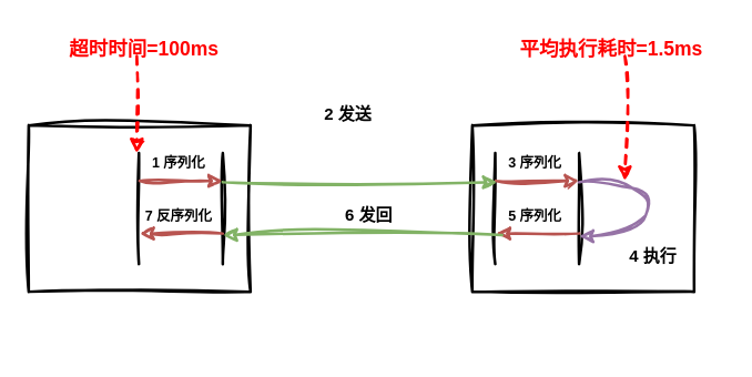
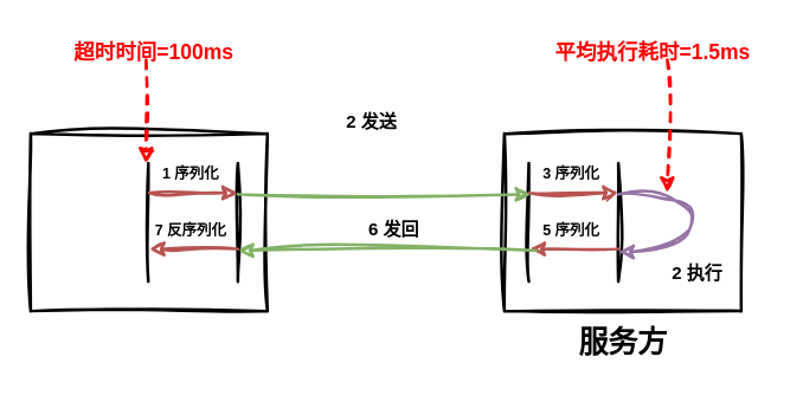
  <mxCell id="0" />
  <mxCell id="1" parent="0" />
  <mxCell id="2" value="" style="rounded=0;whiteSpace=wrap;html=1;fillColor=none;strokeWidth=2;sketch=1;curveFitting=1;jiggle=2;" vertex="1" parent="1"><mxGeometry x="20" y="90" width="160" height="120" as="geometry" /></mxCell>
  <mxCell id="3" value="" style="endArrow=none;html=1;rounded=0;strokeWidth=2;sketch=1;curveFitting=1;jiggle=2;" edge="1" parent="1"><mxGeometry width="50" height="50" relative="1" as="geometry"><mxPoint x="99.5" y="190" as="sourcePoint" /><mxPoint x="99.5" y="110" as="targetPoint" /></mxGeometry></mxCell>
  <mxCell id="4" value="" style="endArrow=none;html=1;rounded=0;strokeWidth=2;sketch=1;curveFitting=1;jiggle=2;" edge="1" parent="1"><mxGeometry width="50" height="50" relative="1" as="geometry"><mxPoint x="160" y="190" as="sourcePoint" /><mxPoint x="160" y="110" as="targetPoint" /></mxGeometry></mxCell>
  <mxCell id="5" value="&lt;font size=&quot;1&quot; style=&quot;&quot;&gt;&lt;b style=&quot;&quot;&gt;1 序列化&lt;/b&gt;&lt;/font&gt;" style="text;html=1;align=center;verticalAlign=middle;resizable=0;points=[];autosize=1;strokeColor=none;fillColor=none;sketch=1;curveFitting=1;jiggle=2;" vertex="1" parent="1"><mxGeometry x="93" y="102" width="70" height="30" as="geometry" /></mxCell>
  <mxCell id="6" value="" style="endArrow=classic;html=1;rounded=0;strokeWidth=2;sketch=1;curveFitting=1;jiggle=2;fillColor=#f8cecc;strokeColor=#b85450;" edge="1" parent="1"><mxGeometry width="50" height="50" relative="1" as="geometry"><mxPoint x="100" y="130" as="sourcePoint" /><mxPoint x="160" y="130" as="targetPoint" /></mxGeometry></mxCell>
  <mxCell id="7" value="" style="rounded=0;whiteSpace=wrap;html=1;fillColor=none;strokeWidth=2;sketch=1;curveFitting=1;jiggle=2;" vertex="1" parent="1"><mxGeometry x="340" y="90" width="160" height="120" as="geometry" /></mxCell>
  <mxCell id="8" value="" style="endArrow=none;html=1;rounded=0;strokeWidth=2;sketch=1;curveFitting=1;jiggle=2;" edge="1" parent="1"><mxGeometry width="50" height="50" relative="1" as="geometry"><mxPoint x="356.5" y="190" as="sourcePoint" /><mxPoint x="356.5" y="110" as="targetPoint" /></mxGeometry></mxCell>
  <mxCell id="9" value="" style="endArrow=none;html=1;rounded=0;strokeWidth=2;sketch=1;curveFitting=1;jiggle=2;" edge="1" parent="1"><mxGeometry width="50" height="50" relative="1" as="geometry"><mxPoint x="417" y="190" as="sourcePoint" /><mxPoint x="417" y="110" as="targetPoint" /></mxGeometry></mxCell>
  <mxCell id="10" value="&lt;font size=&quot;1&quot; style=&quot;&quot;&gt;&lt;b style=&quot;&quot;&gt;3 序列化&lt;/b&gt;&lt;/font&gt;" style="text;html=1;align=center;verticalAlign=middle;resizable=0;points=[];autosize=1;strokeColor=none;fillColor=none;sketch=1;curveFitting=1;jiggle=2;" vertex="1" parent="1"><mxGeometry x="345" y="102" width="80" height="30" as="geometry" /></mxCell>
  <mxCell id="11" value="" style="endArrow=classic;html=1;rounded=0;strokeWidth=2;sketch=1;curveFitting=1;jiggle=2;fillColor=#f8cecc;strokeColor=#b85450;" edge="1" parent="1"><mxGeometry width="50" height="50" relative="1" as="geometry"><mxPoint x="357" y="130" as="sourcePoint" /><mxPoint x="417" y="130" as="targetPoint" /></mxGeometry></mxCell>
  <mxCell id="12" value="" style="endArrow=classic;html=1;rounded=0;strokeWidth=2;entryX=0.163;entryY=0.967;entryDx=0;entryDy=0;entryPerimeter=0;sketch=1;curveFitting=1;jiggle=2;fillColor=#d5e8d4;strokeColor=#82b366;" edge="1" parent="1" target="10"><mxGeometry width="50" height="50" relative="1" as="geometry"><mxPoint x="160" y="131" as="sourcePoint" /><mxPoint x="220" y="131" as="targetPoint" /></mxGeometry></mxCell>
  <mxCell id="13" value="" style="curved=1;endArrow=classic;html=1;rounded=0;exitX=0.9;exitY=0.967;exitDx=0;exitDy=0;exitPerimeter=0;strokeWidth=2;sketch=1;curveFitting=1;jiggle=2;fillColor=#e1d5e7;strokeColor=#9673a6;" edge="1" parent="1" source="10"><mxGeometry width="50" height="50" relative="1" as="geometry"><mxPoint x="180" y="380" as="sourcePoint" /><mxPoint x="417" y="170" as="targetPoint" /><Array as="points"><mxPoint x="440" y="130" /><mxPoint x="470" y="140" /><mxPoint x="460" y="170" /></Array></mxGeometry></mxCell>
  <mxCell id="14" value="&lt;font size=&quot;1&quot; style=&quot;&quot;&gt;&lt;b style=&quot;&quot;&gt;7 反序列化&lt;/b&gt;&lt;/font&gt;" style="text;html=1;align=center;verticalAlign=middle;resizable=0;points=[];autosize=1;strokeColor=none;fillColor=none;sketch=1;curveFitting=1;jiggle=2;" vertex="1" parent="1"><mxGeometry x="88" y="140" width="80" height="30" as="geometry" /></mxCell>
  <mxCell id="15" value="" style="endArrow=none;html=1;rounded=0;strokeWidth=2;startArrow=classic;startFill=1;endFill=0;sketch=1;curveFitting=1;jiggle=2;fillColor=#f8cecc;strokeColor=#b85450;" edge="1" parent="1"><mxGeometry width="50" height="50" relative="1" as="geometry"><mxPoint x="100" y="168" as="sourcePoint" /><mxPoint x="160" y="168" as="targetPoint" /></mxGeometry></mxCell>
  <mxCell id="16" value="&lt;font size=&quot;1&quot; style=&quot;&quot;&gt;&lt;b style=&quot;&quot;&gt;5 序列化&lt;/b&gt;&lt;/font&gt;" style="text;html=1;align=center;verticalAlign=middle;resizable=0;points=[];autosize=1;strokeColor=none;fillColor=none;sketch=1;curveFitting=1;jiggle=2;" vertex="1" parent="1"><mxGeometry x="350" y="140" width="70" height="30" as="geometry" /></mxCell>
  <mxCell id="17" value="" style="endArrow=none;html=1;rounded=0;strokeWidth=2;endFill=0;startArrow=classic;startFill=1;sketch=1;curveFitting=1;jiggle=2;fillColor=#f8cecc;strokeColor=#b85450;" edge="1" parent="1"><mxGeometry width="50" height="50" relative="1" as="geometry"><mxPoint x="357" y="168" as="sourcePoint" /><mxPoint x="417" y="168" as="targetPoint" /></mxGeometry></mxCell>
  <mxCell id="18" value="" style="endArrow=none;html=1;rounded=0;strokeWidth=2;entryX=0.163;entryY=0.967;entryDx=0;entryDy=0;entryPerimeter=0;startArrow=classic;startFill=1;endFill=0;sketch=1;curveFitting=1;jiggle=2;fillColor=#d5e8d4;strokeColor=#82b366;" edge="1" parent="1" target="16"><mxGeometry width="50" height="50" relative="1" as="geometry"><mxPoint x="160" y="169" as="sourcePoint" /><mxPoint x="220" y="169" as="targetPoint" /></mxGeometry></mxCell>
  <mxCell id="19" value="&lt;b style=&quot;&quot;&gt;&lt;font style=&quot;font-size: 12px;&quot;&gt;2 发送&lt;/font&gt;&lt;/b&gt;" style="text;html=1;align=center;verticalAlign=middle;resizable=0;points=[];autosize=1;strokeColor=none;fillColor=none;sketch=1;curveFitting=1;jiggle=2;" vertex="1" parent="1"><mxGeometry x="220" y="67" width="60" height="30" as="geometry" /></mxCell>
+ <mxCell id="20" value="&lt;font size=&quot;1&quot; style=&quot;&quot;&gt;&lt;b style=&quot;font-size: 20px;&quot;&gt;服务方&lt;/b&gt;&lt;/font&gt;" style="text;html=1;align=center;verticalAlign=middle;resizable=0;points=[];autosize=1;strokeColor=none;fillColor=none;sketch=1;curveFitting=1;jiggle=2;" vertex="1" parent="1"><mxGeometry x="380" y="210" width="80" height="40" as="geometry" /></mxCell>
  <mxCell id="21" value="&lt;font color=&quot;#ff0000&quot; style=&quot;font-size: 14px;&quot;&gt;&lt;b&gt;超时时间=100ms&lt;/b&gt;&lt;/font&gt;" style="text;html=1;align=center;verticalAlign=middle;resizable=0;points=[];autosize=1;strokeColor=none;fillColor=none;sketch=1;curveFitting=1;jiggle=2;" vertex="1" parent="1"><mxGeometry x="38" y="20" width="130" height="30" as="geometry" /></mxCell>
  <mxCell id="22" value="" style="endArrow=classic;html=1;rounded=0;strokeWidth=2;entryX=0.071;entryY=0.267;entryDx=0;entryDy=0;entryPerimeter=0;sketch=1;curveFitting=1;jiggle=2;fillColor=#d5e8d4;strokeColor=#FF0000;dashed=1;" edge="1" parent="1" target="5"><mxGeometry width="50" height="50" relative="1" as="geometry"><mxPoint x="98" y="40" as="sourcePoint" /><mxPoint x="498" y="0" as="targetPoint" /></mxGeometry></mxCell>
  <mxCell id="23" value="&lt;font color=&quot;#ff0000&quot; style=&quot;font-size: 14px;&quot;&gt;&lt;b&gt;平均执行耗时=1.5ms&lt;/b&gt;&lt;/font&gt;" style="text;html=1;align=center;verticalAlign=middle;resizable=0;points=[];autosize=1;strokeColor=none;fillColor=none;sketch=1;curveFitting=1;jiggle=2;" vertex="1" parent="1"><mxGeometry x="360" y="20" width="160" height="30" as="geometry" /></mxCell>
  <mxCell id="24" value="" style="endArrow=classic;html=1;rounded=0;strokeWidth=2;sketch=1;curveFitting=1;jiggle=2;fillColor=#d5e8d4;strokeColor=#FF0000;dashed=1;" edge="1" parent="1"><mxGeometry width="50" height="50" relative="1" as="geometry"><mxPoint x="450" y="40" as="sourcePoint" /><mxPoint x="450" y="130" as="targetPoint" /></mxGeometry></mxCell>
- <mxCell id="25" value="&lt;b style=&quot;&quot;&gt;&lt;font style=&quot;font-size: 12px;&quot;&gt;4 执行&lt;/font&gt;&lt;/b&gt;" style="text;html=1;align=center;verticalAlign=middle;resizable=0;points=[];autosize=1;strokeColor=none;fillColor=none;sketch=1;curveFitting=1;jiggle=2;" vertex="1" parent="1"><mxGeometry x="440" y="170" width="60" height="30" as="geometry" /></mxCell>
+ <mxCell id="25" value="&lt;b style=&quot;&quot;&gt;&lt;font style=&quot;font-size: 12px;&quot;&gt;2 执行&lt;/font&gt;&lt;/b&gt;" style="text;html=1;align=center;verticalAlign=middle;resizable=0;points=[];autosize=1;strokeColor=none;fillColor=none;sketch=1;curveFitting=1;jiggle=2;" vertex="1" parent="1"><mxGeometry x="440" y="170" width="60" height="30" as="geometry" /></mxCell>
  <mxCell id="26" value="&lt;b style=&quot;&quot;&gt;&lt;font style=&quot;font-size: 12px;&quot;&gt;6 发回&lt;/font&gt;&lt;/b&gt;" style="text;html=1;align=center;verticalAlign=middle;resizable=0;points=[];autosize=1;strokeColor=none;fillColor=none;sketch=1;curveFitting=1;jiggle=2;" vertex="1" parent="1"><mxGeometry x="235" y="140" width="60" height="30" as="geometry" /></mxCell>
